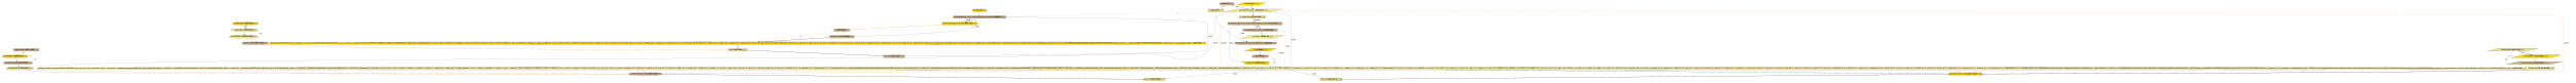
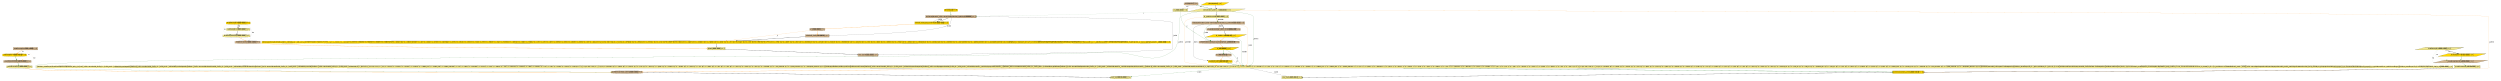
  digraph {
    fontname="Fira Sans"
    node [fillcolor=tan fontname="Fira Sans" shape=cylinder style=filled]
    edge [arrowhead=box color=darkorange fontname="Fira Sans" style=bold]
    n1 [label="int _alt@@@11@@@['1', '1', '0']"]
    n2 [fillcolor=gold label="enterOuterAlt(_localctx,1)@@@12@@@['1', '1', '0']"]
    n3 [fillcolor=khaki label="{setState(607)_errHandler.sync(this)switch (getInterpreter().adaptivePredict(_input,82,_ctx)) {case 1:{_localctx = new CastContext(_localctx)_ctx = _localctx_prevctx = _localctxsetState(572)castExpression()}breakcase 2:{_localctx = new ExtractContext(_localctx)_ctx = _localctx_prevctx = _localctxsetState(573)extractExpression()}breakcase 3:{_localctx = new CurrentDateTimeFunctionContext(_localctx)_ctx = _localctx_prevctx = _localctxsetState(574)builtinDateTimeFunction()}breakcase 4:{_localctx = new ConstantDefaultContext(_localctx)_ctx = _localctx_prevctx = _localctxsetState(575)constant()}breakcase 5:{_localctx = new StarContext(_localctx)_ctx = _localctx_prevctx = _localctxsetState(579)_la = _input.LA(1)if ((((_la) & ~0x3f) == 0 && ((1L << _la) & ((1L << ANALYZE) | (1L << ANALYZED) | (1L << CATALOGS) | (1L << COLUMNS) | (1L << CURRENT_DATE) | (1L << CURRENT_TIME) | (1L << CURRENT_TIMESTAMP) | (1L << DAY) | (1L << DEBUG) | (1L << EXECUTABLE) | (1L << EXPLAIN) | (1L << FIRST) | (1L << FORMAT) | (1L << FULL) | (1L << FUNCTIONS) | (1L << GRAPHVIZ) | (1L << HOUR) | (1L << INTERVAL) | (1L << LAST) | (1L << LIMIT) | (1L << MAPPED) | (1L << MINUTE) | (1L << MONTH))) != 0) || ((((_la - 67)) & ~0x3f) == 0 && ((1L << (_la - 67)) & ((1L << (OPTIMIZED - 67)) | (1L << (PARSED - 67)) | (1L << (PHYSICAL - 67)) | (1L << (PLAN - 67)) | (1L << (RLIKE - 67)) | (1L << (QUERY - 67)) | (1L << (SCHEMAS - 67)) | (1L << (SECOND - 67)) | (1L << (SHOW - 67)) | (1L << (SYS - 67)) | (1L << (TABLES - 67)) | (1L << (TEXT - 67)) | (1L << (TYPE - 67)) | (1L << (TYPES - 67)) | (1L << (VERIFY - 67)) | (1L << (YEAR - 67)) | (1L << (IDENTIFIER - 67)) | (1L << (DIGIT_IDENTIFIER - 67)) | (1L << (QUOTED_IDENTIFIER - 67)) | (1L << (BACKQUOTED_IDENTIFIER - 67)))) != 0)) {{setState(576)qualifiedName()setState(577)match(DOT)}}setState(581)match(ASTERISK)}breakcase 6:{_localctx = new FunctionContext(_localctx)_ctx = _localctx_prevctx = _localctxsetState(582)functionExpression()}breakcase 7:{_localctx = new SubqueryExpressionContext(_localctx)_ctx = _localctx_prevctx = _localctxsetState(583)match(T__0)setState(584)query()setState(585)match(T__1)}breakcase 8:{_localctx = new DereferenceContext(_localctx)_ctx = _localctx_prevctx = _localctxsetState(587)qualifiedName()}breakcase 9:{_localctx = new ParenthesizedExpressionContext(_localctx)_ctx = _localctx_prevctx = _localctxsetState(588)match(T__0)setState(589)expression()setState(590)match(T__1)}breakcase 10:{_localctx = new CaseContext(_localctx)_ctx = _localctx_prevctx = _localctxsetState(592)match(CASE)setState(594)_la = _input.LA(1)if (((((_la - 1)) & ~0x3f) == 0 && ((1L << (_la - 1)) & ((1L << (T__0 - 1)) | (1L << (ANALYZE - 1)) | (1L << (ANALYZED - 1)) | (1L << (CASE - 1)) | (1L << (CAST - 1)) | (1L << (CATALOGS - 1)) | (1L << (COLUMNS - 1)) | (1L << (CONVERT - 1)) | (1L << (CURRENT_DATE - 1)) | (1L << (CURRENT_TIME - 1)) | (1L << (CURRENT_TIMESTAMP - 1)) | (1L << (DAY - 1)) | (1L << (DEBUG - 1)) | (1L << (EXECUTABLE - 1)) | (1L << (EXISTS - 1)) | (1L << (EXPLAIN - 1)) | (1L << (EXTRACT - 1)) | (1L << (FALSE - 1)) | (1L << (FIRST - 1)) | (1L << (FORMAT - 1)) | (1L << (FULL - 1)) | (1L << (FUNCTIONS - 1)) | (1L << (GRAPHVIZ - 1)) | (1L << (HOUR - 1)) | (1L << (INTERVAL - 1)) | (1L << (LAST - 1)) | (1L << (LEFT - 1)) | (1L << (LIMIT - 1)) | (1L << (MAPPED - 1)) | (1L << (MATCH - 1)) | (1L << (MINUTE - 1)) | (1L << (MONTH - 1)) | (1L << (NOT - 1)) | (1L << (NULL - 1)))) != 0) || ((((_la - 67)) & ~0x3f) == 0 && ((1L << (_la - 67)) & ((1L << (OPTIMIZED - 67)) | (1L << (PARSED - 67)) | (1L << (PHYSICAL - 67)) | (1L << (PLAN - 67)) | (1L << (RIGHT - 67)) | (1L << (RLIKE - 67)) | (1L << (QUERY - 67)) | (1L << (SCHEMAS - 67)) | (1L << (SECOND - 67)) | (1L << (SHOW - 67)) | (1L << (SYS - 67)) | (1L << (TABLES - 67)) | (1L << (TEXT - 67)) | (1L << (TRUE - 67)) | (1L << (TYPE - 67)) | (1L << (TYPES - 67)) | (1L << (VERIFY - 67)) | (1L << (YEAR - 67)) | (1L << (FUNCTION_ESC - 67)) | (1L << (DATE_ESC - 67)) | (1L << (TIME_ESC - 67)) | (1L << (TIMESTAMP_ESC - 67)) | (1L << (GUID_ESC - 67)) | (1L << (PLUS - 67)) | (1L << (MINUS - 67)) | (1L << (ASTERISK - 67)) | (1L << (PARAM - 67)) | (1L << (STRING - 67)) | (1L << (INTEGER_VALUE - 67)) | (1L << (DECIMAL_VALUE - 67)) | (1L << (IDENTIFIER - 67)) | (1L << (DIGIT_IDENTIFIER - 67)) | (1L << (QUOTED_IDENTIFIER - 67)) | (1L << (BACKQUOTED_IDENTIFIER - 67)))) != 0)) {{setState(593)((CaseContext)_localctx).operand = booleanExpression(0)}}setState(597)_errHandler.sync(this)_la = _input.LA(1)setState(603)_la = _input.LA(1)if (_la == ELSE) {{setState(601)match(ELSE)setState(602)((CaseContext)_localctx).elseClause = booleanExpression(0)}}setState(605)match(END)}break_ctx.stop = _input.LT(-1)setState(614)_errHandler.sync(this)_alt = getInterpreter().adaptivePredict(_input,83,_ctx)while (_alt != 2 && _alt != org.antlr.v4.runtime.atn.ATN.INVALID_ALT_NUMBER) {if (_alt == 1) {if (_parseListeners != null) triggerExitRuleEvent()_prevctx = _localctx{{_localctx = new CastOperatorExpressionContext(new PrimaryExpressionContext(_parentctx,_parentState))pushNewRecursionContext(_localctx,_startState,RULE_primaryExpression)setState(609)if (!(precpred(_ctx,10))) throw new FailedPredicateException(this,\"precpred(_ctx, 10)\")setState(610)match(CAST_OP)setState(611)dataType()}}}setState(616)_errHandler.sync(this)_alt = getInterpreter().adaptivePredict(_input,83,_ctx)}}@@@13@@@['1', '1', '0']"]
    n4 [fillcolor=khaki label="return _localctx@@@143@@@['1', '0', '0']" shape=box]
    n5 [label="{unrollRecursionContexts(_parentctx)}@@@183@@@['0', '1', '0']"]
    n6 [fillcolor=khaki label="return _localctx@@@186@@@['0', '1', '0']"]
    n7 [fillcolor=gold label="{unrollRecursionContexts(_parentctx)}@@@140@@@['1', '0', '0']" shape=box]
    n8 [label="_errHandler.recover(this,re)@@@52@@@['0', '0', '1']"]
    n9 [fillcolor=khaki label="{exitRule()}@@@54@@@['0', '0', '1']" shape=box]
    n10 [label="return _localctx@@@57@@@['0', '0', '1']" shape=box]
    n11 [label="_errHandler.reportError(this,re)@@@180@@@['0', '1', '0']"]
    n12 [fillcolor=khaki label="_errHandler.recover(this,re)@@@181@@@['0', '1', '0']"]
    n13 [label="primaryExpression['1', '0', '0']"]
    n14 [fillcolor=khaki label="int _p@@@2@@@['1', '1', '0']" shape=box]
    n15 [fillcolor=khaki label="ParserRuleContext _parentctx = _ctx@@@3@@@['1', '1', '0']" shape=parallelogram]
    n16 [label="enterRecursionRule(_localctx,60,RULE_primaryExpression,_p)@@@8@@@['1', '1', '0']"]
    n17 [label="FunctionTemplateContext _localctx = new FunctionTemplateContext(_ctx,getState())@@@3@@@['0', '0', '1']" shape=box]
    n18 [fillcolor=khaki label="int _parentState = getState()@@@4@@@['1', '1', '0']" shape=box]
    n19 [fillcolor=khaki label="RecognitionException re@@@135@@@['1', '0', '0']" shape=parallelogram]
    n20 [fillcolor=gold label="_localctx.exception = re@@@136@@@['1', '0', '0']" shape=parallelogram]
    n21 [label="_errHandler.reportError(this,re)@@@137@@@['1', '0', '0']" shape=parallelogram]
    n22 [fillcolor=khaki label="_errHandler.recover(this,re)@@@138@@@['1', '0', '0']" shape=box]
    n23 [fillcolor=khaki label="_localctx.exception = re@@@50@@@['0', '0', '1']"]
    n24 [fillcolor=khaki label="_errHandler.reportError(this,re)@@@51@@@['0', '0', '1']"]
    n25 [fillcolor=gold label="functionTemplate['0', '0', '1']"]
    n26 [label="enterOuterAlt(_localctx,1)@@@7@@@['0', '0', '1']" shape=box]
    n27 [fillcolor=gold label="enterRule(_localctx,76,RULE_functionTemplate)@@@4@@@['0', '0', '1']" shape=box]
    n28 [fillcolor=gold label="{setState(652)functionName()setState(653)match(T__0)setState(665)_la = _input.LA(1)if ((((_la) & ~0x3f) == 0 && ((1L << _la) & ((1L << T__0) | (1L << ALL) | (1L << ANALYZE) | (1L << ANALYZED) | (1L << CAST) | (1L << CATALOGS) | (1L << COLUMNS) | (1L << CONVERT) | (1L << CURRENT_DATE) | (1L << CURRENT_TIME) | (1L << CURRENT_TIMESTAMP) | (1L << DAY) | (1L << DEBUG) | (1L << DISTINCT) | (1L << EXECUTABLE) | (1L << EXISTS) | (1L << EXPLAIN) | (1L << EXTRACT) | (1L << FALSE) | (1L << FIRST) | (1L << FORMAT) | (1L << FULL) | (1L << FUNCTIONS) | (1L << GRAPHVIZ) | (1L << HOUR) | (1L << INTERVAL) | (1L << LAST) | (1L << LEFT) | (1L << LIMIT) | (1L << MAPPED) | (1L << MATCH) | (1L << MINUTE) | (1L << MONTH) | (1L << NOT) | (1L << NULL))) != 0) || ((((_la - 64)) & ~0x3f) == 0 && ((1L << (_la - 64)) & ((1L << (OPTIMIZED - 64)) | (1L << (PARSED - 64)) | (1L << (PHYSICAL - 64)) | (1L << (PLAN - 64)) | (1L << (RIGHT - 64)) | (1L << (RLIKE - 64)) | (1L << (QUERY - 64)) | (1L << (SCHEMAS - 64)) | (1L << (SECOND - 64)) | (1L << (SHOW - 64)) | (1L << (SYS - 64)) | (1L << (TABLES - 64)) | (1L << (TEXT - 64)) | (1L << (TRUE - 64)) | (1L << (TYPE - 64)) | (1L << (TYPES - 64)) | (1L << (VERIFY - 64)) | (1L << (YEAR - 64)) | (1L << (FUNCTION_ESC - 64)) | (1L << (DATE_ESC - 64)) | (1L << (TIME_ESC - 64)) | (1L << (TIMESTAMP_ESC - 64)) | (1L << (GUID_ESC - 64)) | (1L << (PLUS - 64)) | (1L << (MINUS - 64)) | (1L << (ASTERISK - 64)) | (1L << (PARAM - 64)) | (1L << (STRING - 64)) | (1L << (INTEGER_VALUE - 64)) | (1L << (DECIMAL_VALUE - 64)) | (1L << (IDENTIFIER - 64)) | (1L << (DIGIT_IDENTIFIER - 64)) | (1L << (QUOTED_IDENTIFIER - 64)) | (1L << (BACKQUOTED_IDENTIFIER - 64)))) != 0)) {{setState(655)_la = _input.LA(1)if (_la == ALL || _la == DISTINCT) {{setState(654)setQuantifier()}}setState(657)expression()setState(662)_errHandler.sync(this)_la = _input.LA(1)while (_la == T__2) {{{setState(658)match(T__2)setState(659)expression()}}setState(664)_errHandler.sync(this)_la = _input.LA(1)}}}setState(667)match(T__1)}@@@8@@@['0', '0', '1']"]
    n29 [fillcolor=gold label="int _la@@@9@@@['1', '1', '0']" shape=parallelogram]
    n30 [fillcolor=gold label="RecognitionException re@@@49@@@['0', '0', '1']"]
    n31 [label="int _la@@@5@@@['0', '0', '1']"]
-   n32 [fillcolor=khaki label="int _startState = 60@@@7@@@['1', '1', '0']" shape=parallelogram]
+   n32 [fillcolor=gold label="int _startState = 60@@@7@@@['1', '1', '0']" shape=parallelogram]
    n33 [fillcolor=gold label="primaryExpression['0', '1', '0']" shape=parallelogram]
    n34 [label="PrimaryExpressionContext _localctx = new PrimaryExpressionContext(_ctx,_parentState)@@@5@@@['1', '1', '0']" shape=box]
    n35 [label="PrimaryExpressionContext _prevctx = _localctx@@@6@@@['1', '1', '0']"]
    n36 [label="RecognitionException re@@@178@@@['0', '1', '0']" shape=box]
    n37 [fillcolor=gold label="_localctx.exception = re@@@179@@@['0', '1', '0']"]
    n1 -> n2
    n1 -> n3 [label=_alt style=solid]
    n2 -> n3 [arrowhead=onormal color=darkgreen]
    n3 -> n4 [arrowhead=onormal color=black label=_localctx style=solid]
    n3 -> n5 [arrowhead=dot]
    n3 -> n6 [arrowhead=dot color=darkgreen label=_localctx style=solid]
    n3 -> n7 [color=darkgreen]
    n5 -> n6 [arrowhead=dot color=black]
    n7 -> n4 [arrowhead=dot color=black]
    n8 -> n9 [arrowhead=dot]
    n9 -> n10 [arrowhead=onormal color=black]
    n11 -> n12 [arrowhead=dot color=darkgreen]
    n12 -> n5
    n13 -> n14 [arrowhead=onormal color=black label=true style=dotted]
    n13 -> n15 [arrowhead=dot color=darkgreen]
    n14 -> n16 [arrowhead=dot color=darkgreen label=_p style=solid]
    n15 -> n3 [arrowhead=dot color=darkgreen label=_parentctx style=solid]
    n15 -> n5 [color=darkgreen label=_parentctx style=solid]
    n15 -> n7 [label=_parentctx style=solid]
    n15 -> n17 [arrowhead=dot color=darkgreen label=0 style=dashed]
    n15 -> n18 [arrowhead=dot color=black]
    n16 -> n29
    n17 -> n10 [arrowhead=dot color=black label=_localctx style=solid]
    n17 -> n26 [arrowhead=onormal color=black label=_localctx style=solid]
    n17 -> n27 [arrowhead=onormal color=black label=_localctx style=solid]
    n17 -> n27 [arrowhead=dot color=black]
    n18 -> n3 [label=_parentState style=solid]
    n18 -> n34 [arrowhead=onormal]
    n18 -> n34 [color=darkgreen label=_parentState style=solid]
    n19 -> n20 [arrowhead=onormal label=true style=dotted]
    n19 -> n20 [color=black]
    n19 -> n21 [color=darkgreen label=true style=dotted]
    n19 -> n22 [arrowhead=onormal color=darkgreen label=true style=dotted]
    n20 -> n21 [arrowhead=dot color=darkgreen]
    n21 -> n22 [arrowhead=dot color=darkgreen style=solid]
    n22 -> n7 [color=black]
    n23 -> n24 [color=black]
    n24 -> n8 [arrowhead=dot]
    n25 -> n17 [arrowhead=onormal color=darkgreen]
    n26 -> n28 [color=black]
    n27 -> n31 [arrowhead=onormal]
    n28 -> n9 [arrowhead=onormal color=black]
    n29 -> n1 [arrowhead=dot color=darkgreen]
    n29 -> n3 [arrowhead=dot color=darkgreen label=_la style=solid]
    n30 -> n8 [arrowhead=onormal color=black label=true style=dotted]
    n30 -> n23 [arrowhead=dot color=black]
    n30 -> n23 [arrowhead=onormal label=true style=dotted]
    n30 -> n24 [color=darkgreen label=true style=dotted]
    n31 -> n26
    n31 -> n28 [label=_la style=solid]
    n32 -> n3 [arrowhead=dot color=darkgreen label=_startState style=solid]
    n32 -> n16 [arrowhead=dot]
    n33 -> n14 [arrowhead=onormal color=black label=true style=dotted]
    n33 -> n15 [color=black]
    n34 -> n2 [color=black label=_localctx style=solid]
    n34 -> n3 [label=_localctx style=solid]
    n34 -> n16 [color=darkgreen label=_localctx style=solid]
    n34 -> n35 [arrowhead=onormal label=_localctx style=solid]
    n34 -> n35 [arrowhead=onormal color=black]
    n35 -> n32 [arrowhead=onormal color=black]
    n36 -> n11 [label=true style=dotted]
    n36 -> n12 [arrowhead=dot label=true style=dotted]
    n36 -> n37 [arrowhead=onormal]
    n36 -> n37 [label=true style=dotted]
    n37 -> n11 [color=darkgreen]
  }
